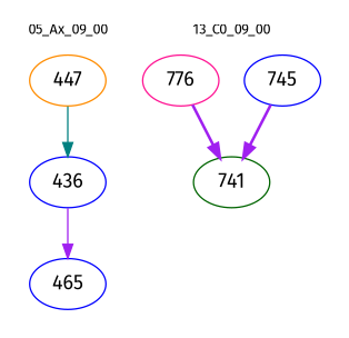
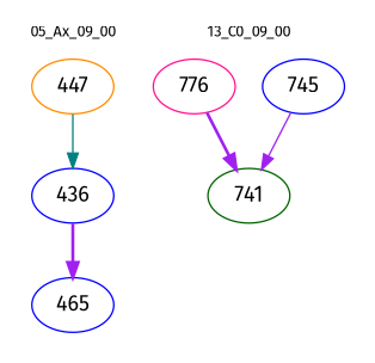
  digraph {
    fontname="Fira Sans"
    node [color=blue fontname="Fira Sans"]
    edge [color=purple fontname="Fira Sans" style=solid]
    n1 [color=darkorange label=447]
    n2 [label=436]
    n3 [label=465]
    n4 [label=745]
    n5 [color=darkgreen label=741]
    n6 [color=deeppink label=776]
    subgraph cluster_1 {
      color=white
      fontsize=10
      label="05_Ax_09_00"
      n1
      n2
      n3
    }
    subgraph cluster_2 {
      color=white
      fontsize=10
      label="13_C0_09_00"
      n4
      n5
      n6
    }
    n1 -> n2 [color=teal]
-   n2 -> n3
-   n4 -> n5 [style=bold]
+   n2 -> n3 [style=bold]
+   n4 -> n5
    n6 -> n5 [style=bold]
  }
